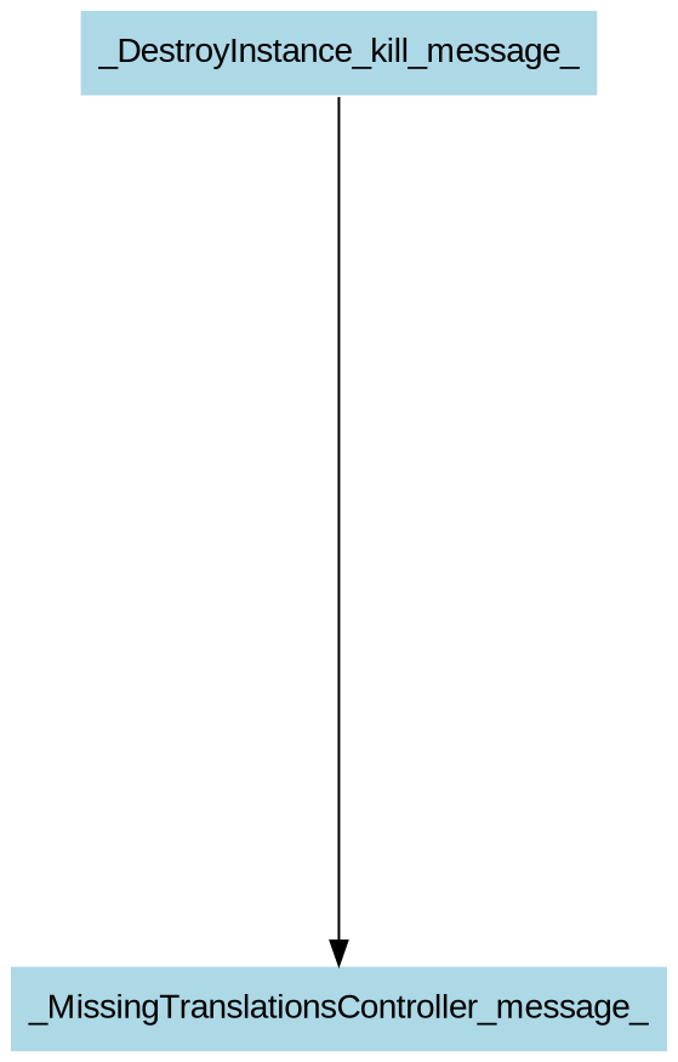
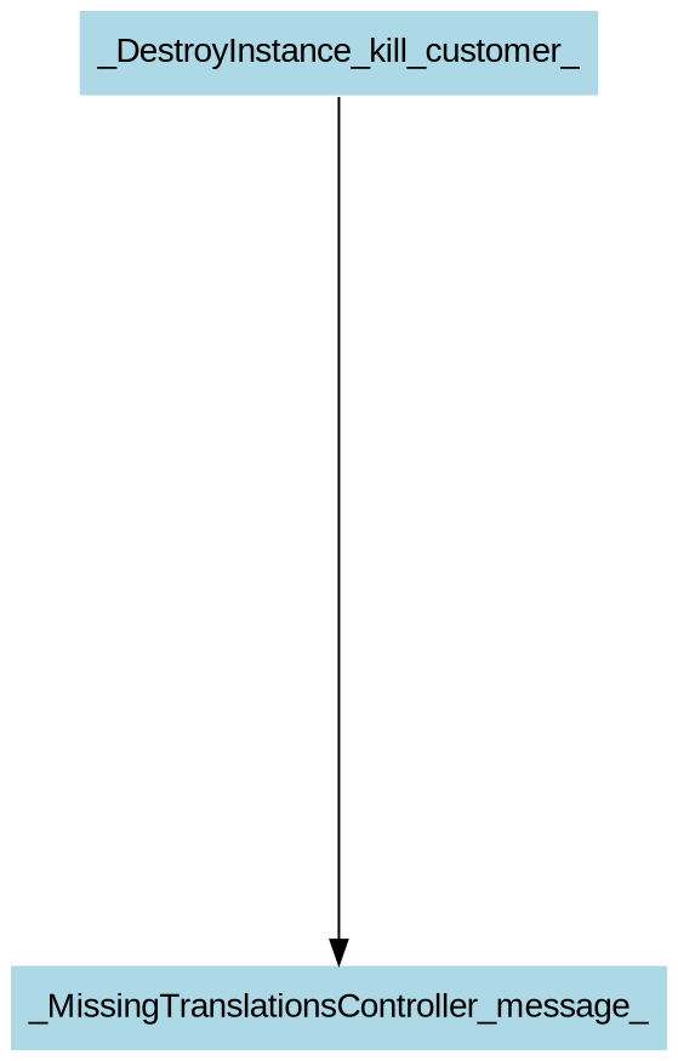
  digraph {
    nodesep=0.5
    ranksep=5
    node [color=white fillcolor=lightblue fontname=Arial shape=box style=filled]
-   _DestroyInstance_kill_customer_ [label=_DestroyInstance_kill_message_]
+   _DestroyInstance_kill_customer_
    _MissingTranslationsController_message_
    _DestroyInstance_kill_customer_ -> _MissingTranslationsController_message_ [fontname=Arial]
  }
